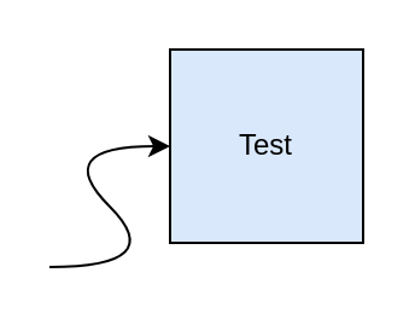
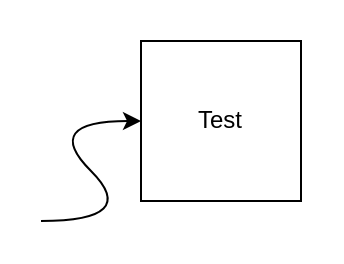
  <mxCell id="0" />
  <mxCell id="1" parent="0" />
- <mxCell id="2" value="Test" style="whiteSpace=wrap;html=1;aspect=fixed;fillColor=#dae8fc;" vertex="1" parent="1"><mxGeometry x="70" y="20" width="80" height="80" as="geometry" /></mxCell>
+ <mxCell id="2" value="Test" style="whiteSpace=wrap;html=1;aspect=fixed;" vertex="1" parent="1"><mxGeometry x="70" y="20" width="80" height="80" as="geometry" /></mxCell>
  <mxCell id="3" value="" style="curved=1;endArrow=classic;html=1;rounded=0;" edge="1" parent="1"><mxGeometry width="50" height="50" relative="1" as="geometry"><mxPoint x="20" y="110" as="sourcePoint" /><mxPoint x="70" y="60" as="targetPoint" /><Array as="points"><mxPoint x="70" y="110" /><mxPoint x="20" y="60" /></Array></mxGeometry></mxCell>
